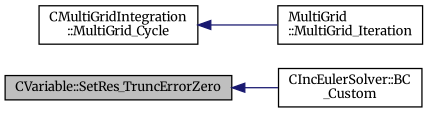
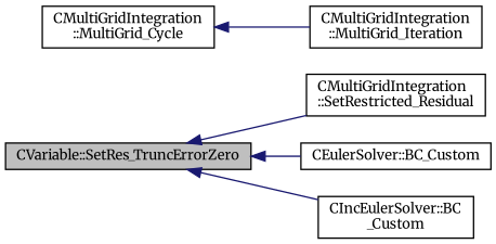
  digraph {
    fontname=Merriweather
    rankdir=LR
    node [color=black fillcolor=white fontname=Merriweather fontsize=10 shape=record style=filled]
    edge [color=midnightblue dir=back fontname=Merriweather fontsize=10 labelfontname=Helvetica labelfontsize=10 style=solid]
    n1 [fillcolor=grey75 fontcolor=black height=0.2 label="CVariable::SetRes_TruncErrorZero" width=0.4]
+   n2 [height=0.2 label="CMultiGridIntegration\l::SetRestricted_Residual" width=0.4]
+   n3 [height=0.2 label="CEulerSolver::BC_Custom" width=0.4]
    n4 [height=0.2 label="CIncEulerSolver::BC\l_Custom" width=0.4]
    n5 [height=0.2 label="CMultiGridIntegration\l::MultiGrid_Cycle" width=0.4]
-   n6 [height=0.2 label="MultiGrid\l::MultiGrid_Iteration" width=0.4]
+   n6 [height=0.2 label="CMultiGridIntegration\l::MultiGrid_Iteration" width=0.4]
+   n1 -> n2
+   n1 -> n3
    n1 -> n4
    n5 -> n6
  }
